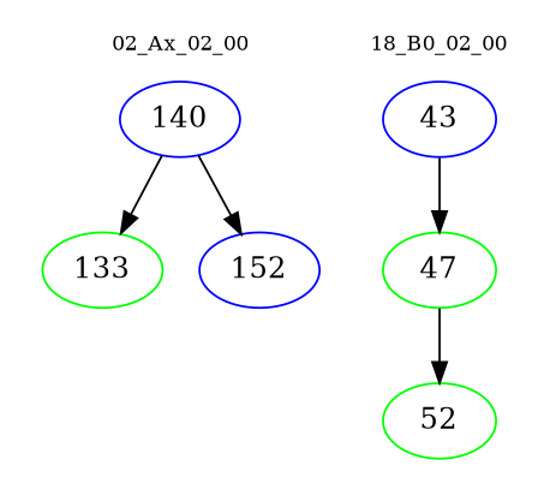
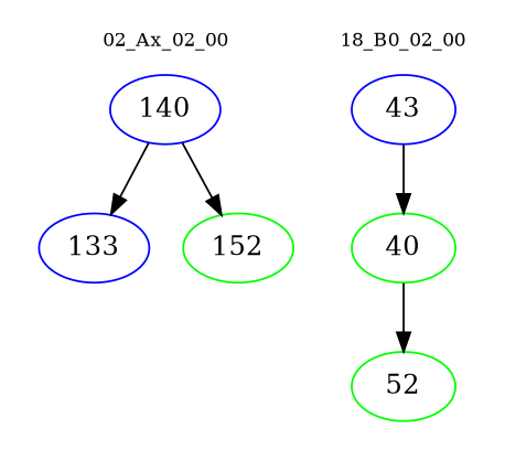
  digraph {
    node [color=blue]
    edge [color=black]
    n1 [label=140]
-   n2 [color=green label=133]
-   n3 [label=152]
+   n2 [label=133]
+   n3 [color=green label=152]
    n4 [label=43]
-   n5 [color=green label=47]
+   n5 [color=green label=40]
    n6 [color=green label=52]
    subgraph cluster_1 {
      color=white
      fontsize=10
      label="02_Ax_02_00"
      n1
      n2
      n3
    }
    subgraph cluster_2 {
      color=white
      fontsize=10
      label="18_B0_02_00"
      n4
      n5
      n6
    }
    n1 -> n2
    n1 -> n3
    n4 -> n5
    n5 -> n6
  }
